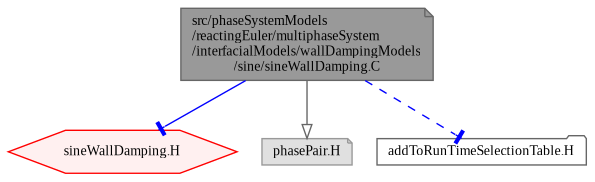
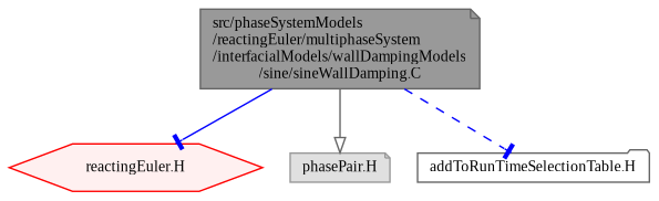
  digraph {
    fontname="Liberation Serif"
    node [fontname="Liberation Serif" fontsize=10 shape=note style=filled]
    edge [color=blue fontname="Liberation Serif" fontsize=10 labelfontname=Helvetica labelfontsize=10 style=solid arrowhead=tee]
    n1 [color=gray40 fillcolor=grey60 fontcolor=black height=0.2 label="src/phaseSystemModels\l/reactingEuler/multiphaseSystem\l/interfacialModels/wallDampingModels\l/sine/sineWallDamping.C" width=0.4]
-   n2 [color=red fillcolor="#FFF0F0" height=0.2 label="sineWallDamping.H" shape=hexagon width=0.4]
+   n2 [color=red fillcolor="#FFF0F0" height=0.2 label="reactingEuler.H" shape=hexagon width=0.4]
    n3 [color=grey60 fillcolor="#E0E0E0" height=0.2 label="phasePair.H" width=0.4]
    n4 [color=grey40 fillcolor=white height=0.2 label="addToRunTimeSelectionTable.H" shape=folder width=0.4]
    n1 -> n2
    n1 -> n3 [color=gray40 arrowhead=onormal]
    n1 -> n4 [style=dashed]
  }
